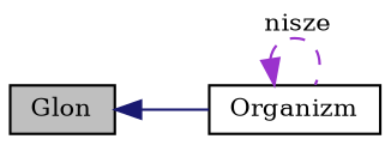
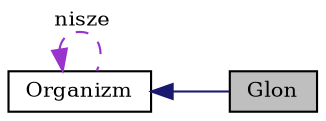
  digraph {
    rankdir=LR
    fontname="DejaVu Serif"
    node [color=black fontname="DejaVu Serif" fontsize=10 shape=record style=filled]
    edge [dir=back fontname="DejaVu Serif" fontsize=10 labelfontname=Helvetica labelfontsize=10]
    n1 [fillcolor=grey75 fontcolor=black height=0.2 label=Glon width=0.4]
    n2 [fillcolor=white height=0.2 label=Organizm width=0.4]
-   n1 -> n2 [color=midnightblue style=solid]
+   n2 -> n1 [color=midnightblue style=solid]
    n2 -> n2 [color=darkorchid3 label=" nisze" style=dashed]
  }
